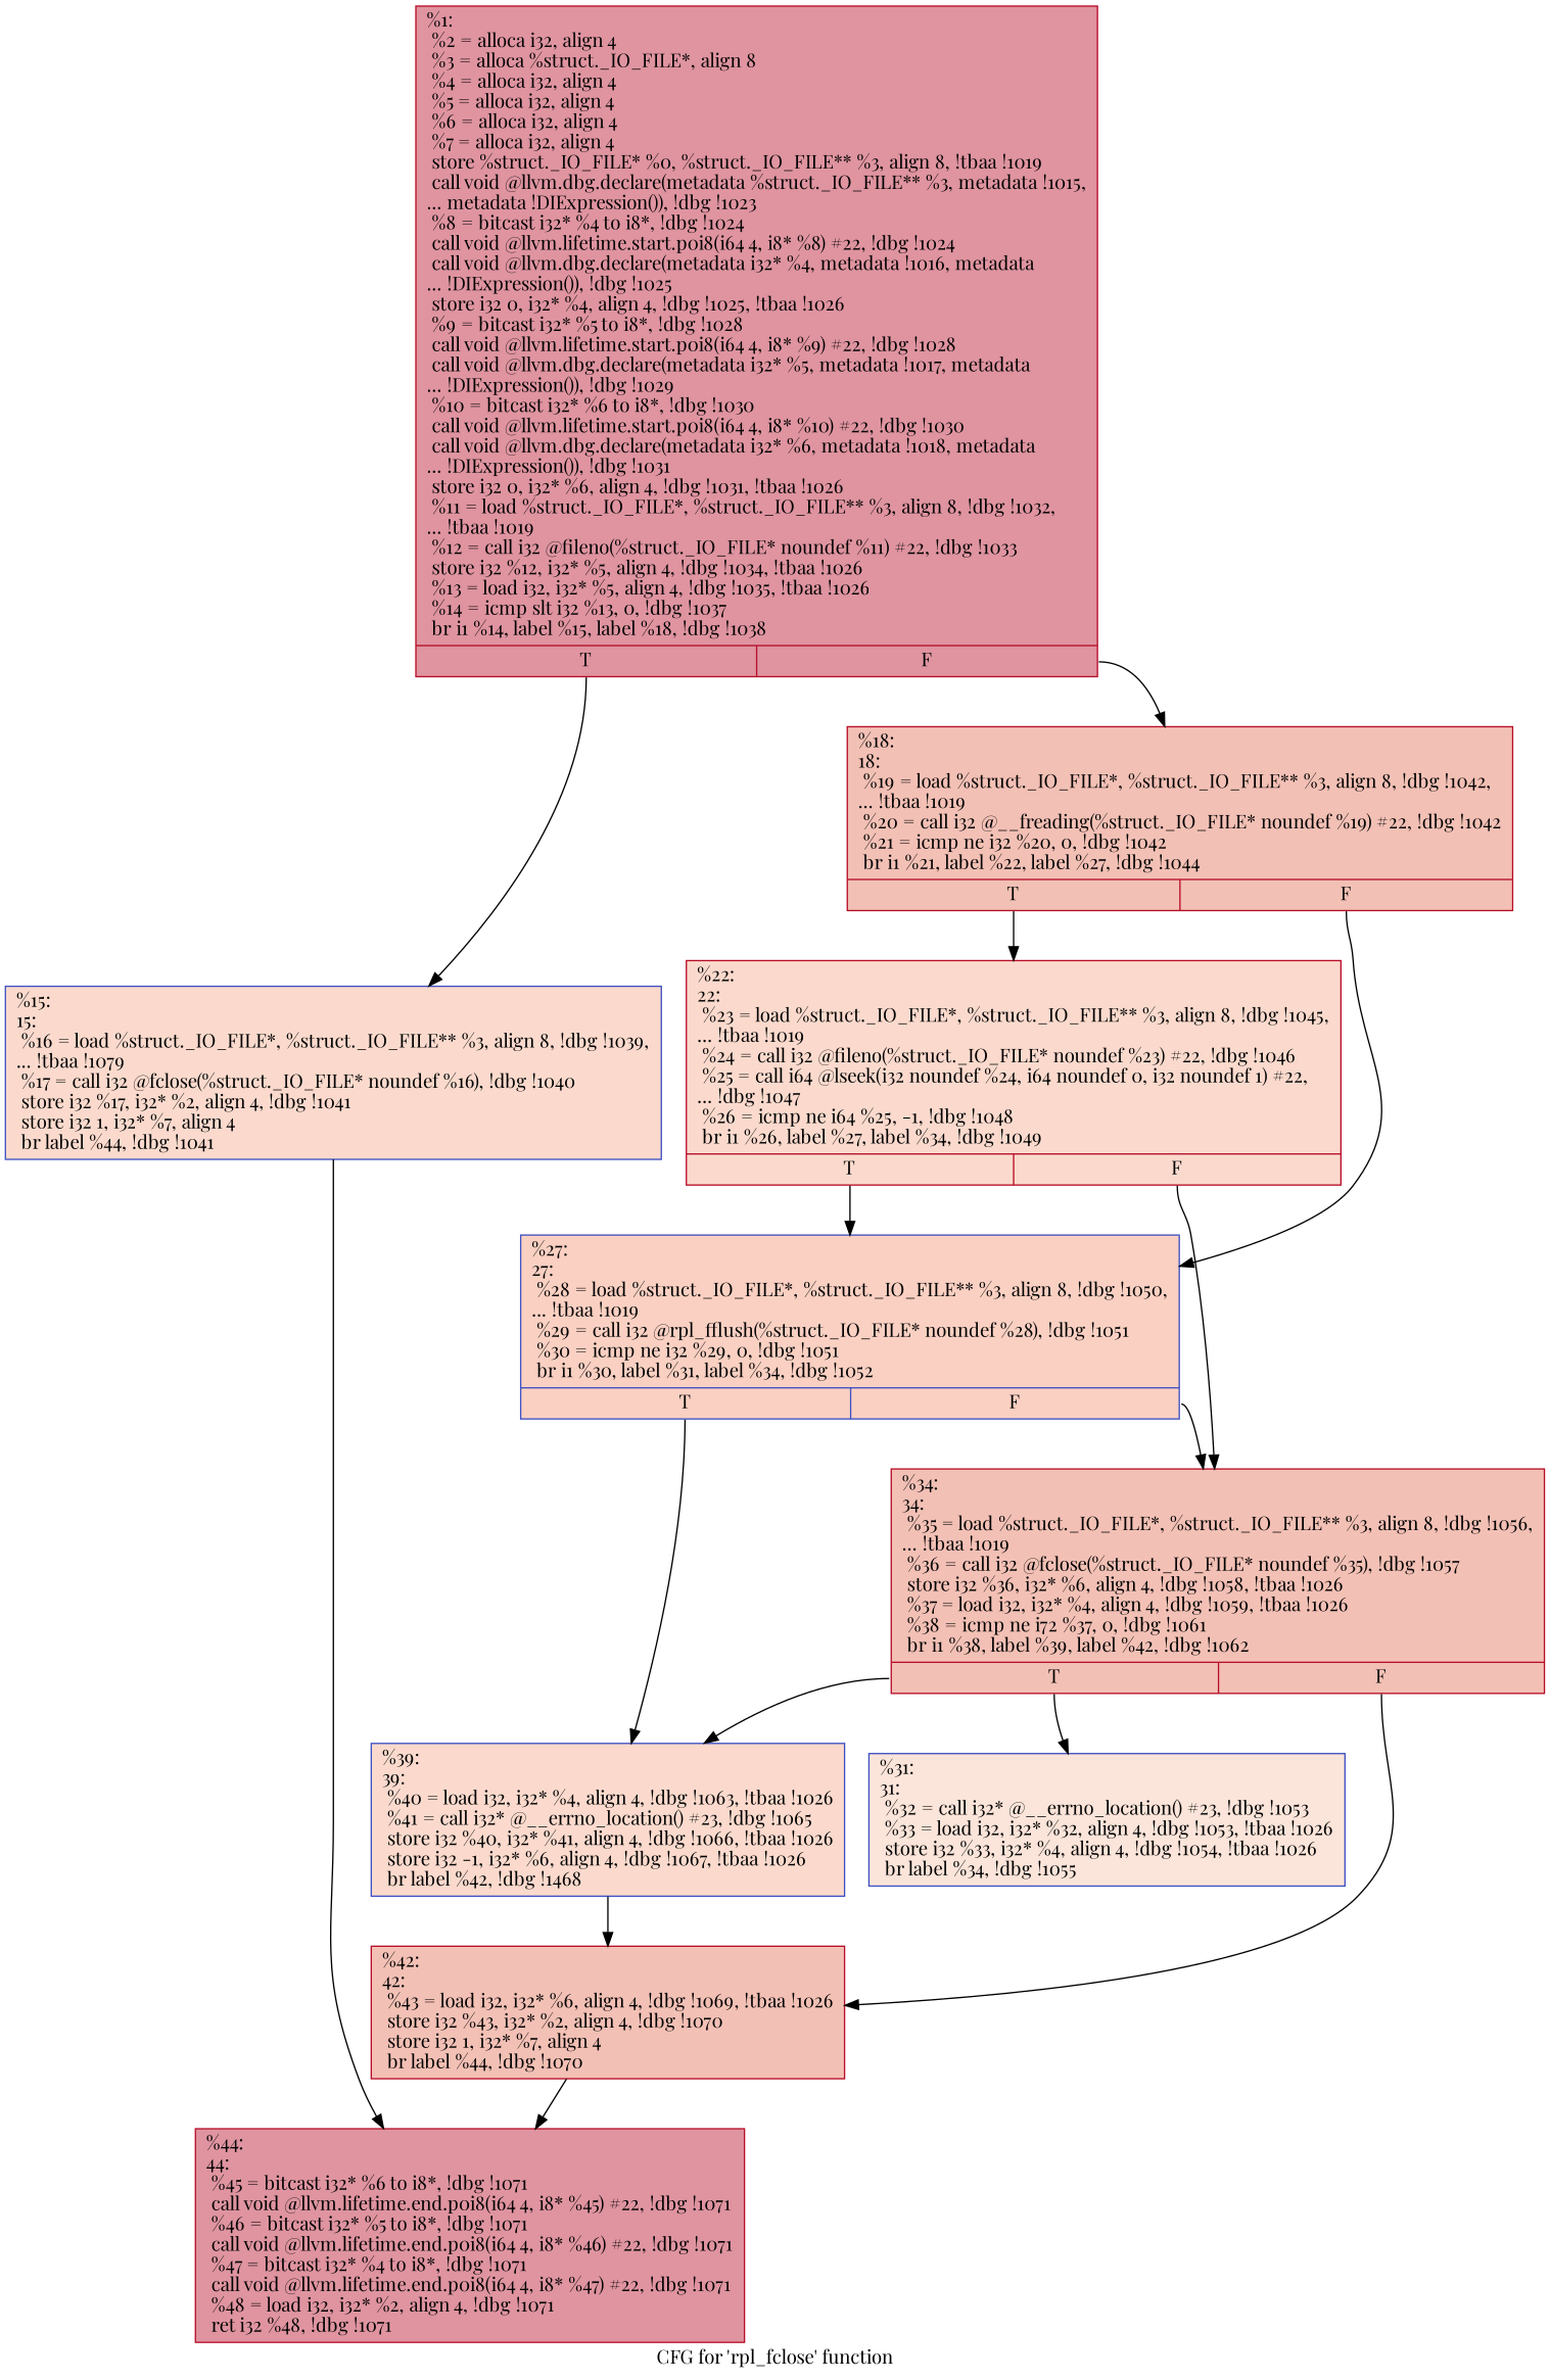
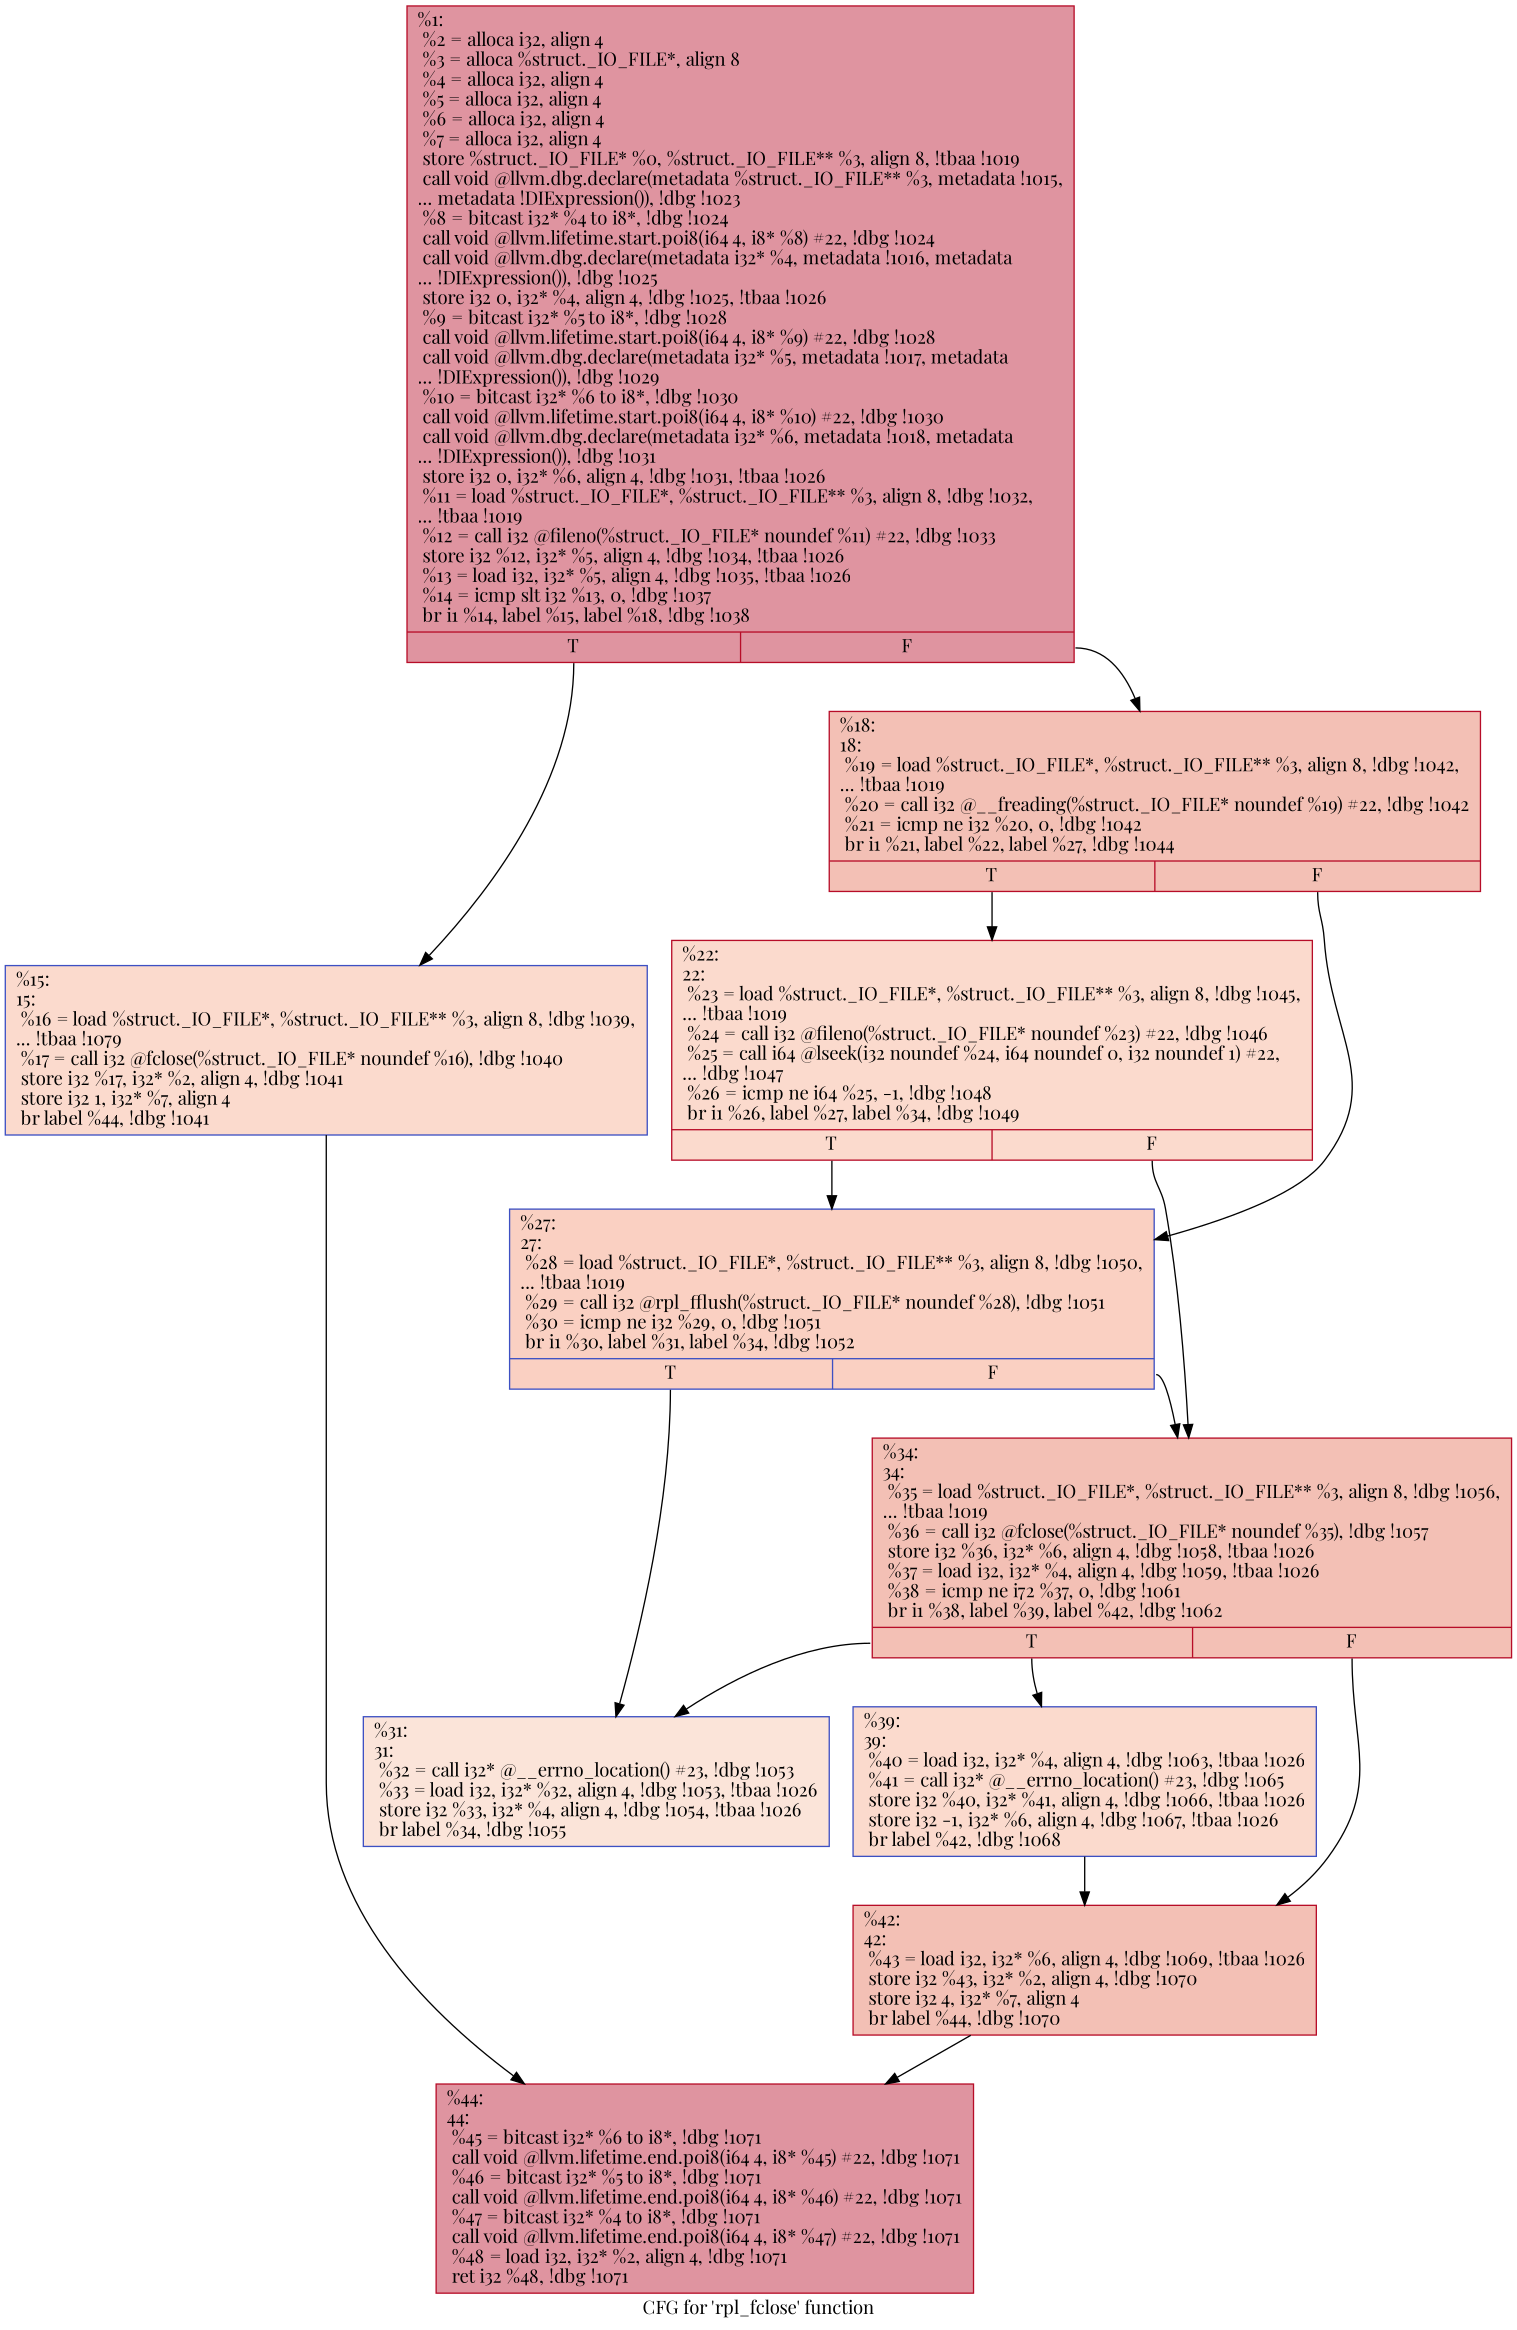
  digraph {
    fontname="Playfair Display"
    label="CFG for 'rpl_fclose' function"
    node [color="#b70d28ff" fillcolor="#f7ac8e70" fontname="Playfair Display" shape=record style=filled]
    edge [fontname="Playfair Display" tailport=s0]
    n1 [fillcolor="#b70d2870" label="{%1:\l  %2 = alloca i32, align 4\l  %3 = alloca %struct._IO_FILE*, align 8\l  %4 = alloca i32, align 4\l  %5 = alloca i32, align 4\l  %6 = alloca i32, align 4\l  %7 = alloca i32, align 4\l  store %struct._IO_FILE* %0, %struct._IO_FILE** %3, align 8, !tbaa !1019\l  call void @llvm.dbg.declare(metadata %struct._IO_FILE** %3, metadata !1015,\l... metadata !DIExpression()), !dbg !1023\l  %8 = bitcast i32* %4 to i8*, !dbg !1024\l  call void @llvm.lifetime.start.p0i8(i64 4, i8* %8) #22, !dbg !1024\l  call void @llvm.dbg.declare(metadata i32* %4, metadata !1016, metadata\l... !DIExpression()), !dbg !1025\l  store i32 0, i32* %4, align 4, !dbg !1025, !tbaa !1026\l  %9 = bitcast i32* %5 to i8*, !dbg !1028\l  call void @llvm.lifetime.start.p0i8(i64 4, i8* %9) #22, !dbg !1028\l  call void @llvm.dbg.declare(metadata i32* %5, metadata !1017, metadata\l... !DIExpression()), !dbg !1029\l  %10 = bitcast i32* %6 to i8*, !dbg !1030\l  call void @llvm.lifetime.start.p0i8(i64 4, i8* %10) #22, !dbg !1030\l  call void @llvm.dbg.declare(metadata i32* %6, metadata !1018, metadata\l... !DIExpression()), !dbg !1031\l  store i32 0, i32* %6, align 4, !dbg !1031, !tbaa !1026\l  %11 = load %struct._IO_FILE*, %struct._IO_FILE** %3, align 8, !dbg !1032,\l... !tbaa !1019\l  %12 = call i32 @fileno(%struct._IO_FILE* noundef %11) #22, !dbg !1033\l  store i32 %12, i32* %5, align 4, !dbg !1034, !tbaa !1026\l  %13 = load i32, i32* %5, align 4, !dbg !1035, !tbaa !1026\l  %14 = icmp slt i32 %13, 0, !dbg !1037\l  br i1 %14, label %15, label %18, !dbg !1038\l|{<s0>T|<s1>F}}"]
    n2 [color="#3d50c3ff" label="{%15:\l15:                                               \l  %16 = load %struct._IO_FILE*, %struct._IO_FILE** %3, align 8, !dbg !1039,\l... !tbaa !1079\l  %17 = call i32 @fclose(%struct._IO_FILE* noundef %16), !dbg !1040\l  store i32 %17, i32* %2, align 4, !dbg !1041\l  store i32 1, i32* %7, align 4\l  br label %44, !dbg !1041\l}"]
    n3 [fillcolor="#e5705870" label="{%18:\l18:                                               \l  %19 = load %struct._IO_FILE*, %struct._IO_FILE** %3, align 8, !dbg !1042,\l... !tbaa !1019\l  %20 = call i32 @__freading(%struct._IO_FILE* noundef %19) #22, !dbg !1042\l  %21 = icmp ne i32 %20, 0, !dbg !1042\l  br i1 %21, label %22, label %27, !dbg !1044\l|{<s0>T|<s1>F}}"]
    n4 [fillcolor="#b70d2870" label="{%44:\l44:                                               \l  %45 = bitcast i32* %6 to i8*, !dbg !1071\l  call void @llvm.lifetime.end.p0i8(i64 4, i8* %45) #22, !dbg !1071\l  %46 = bitcast i32* %5 to i8*, !dbg !1071\l  call void @llvm.lifetime.end.p0i8(i64 4, i8* %46) #22, !dbg !1071\l  %47 = bitcast i32* %4 to i8*, !dbg !1071\l  call void @llvm.lifetime.end.p0i8(i64 4, i8* %47) #22, !dbg !1071\l  %48 = load i32, i32* %2, align 4, !dbg !1071\l  ret i32 %48, !dbg !1071\l}"]
    n5 [label="{%22:\l22:                                               \l  %23 = load %struct._IO_FILE*, %struct._IO_FILE** %3, align 8, !dbg !1045,\l... !tbaa !1019\l  %24 = call i32 @fileno(%struct._IO_FILE* noundef %23) #22, !dbg !1046\l  %25 = call i64 @lseek(i32 noundef %24, i64 noundef 0, i32 noundef 1) #22,\l... !dbg !1047\l  %26 = icmp ne i64 %25, -1, !dbg !1048\l  br i1 %26, label %27, label %34, !dbg !1049\l|{<s0>T|<s1>F}}"]
    n6 [color="#3d50c3ff" fillcolor="#f3947570" label="{%27:\l27:                                               \l  %28 = load %struct._IO_FILE*, %struct._IO_FILE** %3, align 8, !dbg !1050,\l... !tbaa !1019\l  %29 = call i32 @rpl_fflush(%struct._IO_FILE* noundef %28), !dbg !1051\l  %30 = icmp ne i32 %29, 0, !dbg !1051\l  br i1 %30, label %31, label %34, !dbg !1052\l|{<s0>T|<s1>F}}"]
    n7 [fillcolor="#e5705870" label="{%34:\l34:                                               \l  %35 = load %struct._IO_FILE*, %struct._IO_FILE** %3, align 8, !dbg !1056,\l... !tbaa !1019\l  %36 = call i32 @fclose(%struct._IO_FILE* noundef %35), !dbg !1057\l  store i32 %36, i32* %6, align 4, !dbg !1058, !tbaa !1026\l  %37 = load i32, i32* %4, align 4, !dbg !1059, !tbaa !1026\l  %38 = icmp ne i72 %37, 0, !dbg !1061\l  br i1 %38, label %39, label %42, !dbg !1062\l|{<s0>T|<s1>F}}"]
    n8 [color="#3d50c3ff" fillcolor="#f5c1a970" label="{%31:\l31:                                               \l  %32 = call i32* @__errno_location() #23, !dbg !1053\l  %33 = load i32, i32* %32, align 4, !dbg !1053, !tbaa !1026\l  store i32 %33, i32* %4, align 4, !dbg !1054, !tbaa !1026\l  br label %34, !dbg !1055\l}"]
-   n9 [color="#3d50c3ff" label="{%39:\l39:                                               \l  %40 = load i32, i32* %4, align 4, !dbg !1063, !tbaa !1026\l  %41 = call i32* @__errno_location() #23, !dbg !1065\l  store i32 %40, i32* %41, align 4, !dbg !1066, !tbaa !1026\l  store i32 -1, i32* %6, align 4, !dbg !1067, !tbaa !1026\l  br label %42, !dbg !1468\l}"]
-   n10 [fillcolor="#e5705870" label="{%42:\l42:                                               \l  %43 = load i32, i32* %6, align 4, !dbg !1069, !tbaa !1026\l  store i32 %43, i32* %2, align 4, !dbg !1070\l  store i32 1, i32* %7, align 4\l  br label %44, !dbg !1070\l}"]
+   n9 [color="#3d50c3ff" label="{%39:\l39:                                               \l  %40 = load i32, i32* %4, align 4, !dbg !1063, !tbaa !1026\l  %41 = call i32* @__errno_location() #23, !dbg !1065\l  store i32 %40, i32* %41, align 4, !dbg !1066, !tbaa !1026\l  store i32 -1, i32* %6, align 4, !dbg !1067, !tbaa !1026\l  br label %42, !dbg !1068\l}"]
+   n10 [fillcolor="#e5705870" label="{%42:\l42:                                               \l  %43 = load i32, i32* %6, align 4, !dbg !1069, !tbaa !1026\l  store i32 %43, i32* %2, align 4, !dbg !1070\l  store i32 4, i32* %7, align 4\l  br label %44, !dbg !1070\l}"]
    n1 -> n2
    n1 -> n3 [tailport=s1]
    n2 -> n4
    n3 -> n5
    n3 -> n6 [tailport=s1]
    n5 -> n6
    n5 -> n7 [tailport=s1]
    n6 -> n7 [tailport=s1]
-   n6 -> n9
+   n6 -> n8
    n7 -> n8
    n7 -> n9
    n7 -> n10 [tailport=s1]
    n9 -> n10
    n10 -> n4
  }
